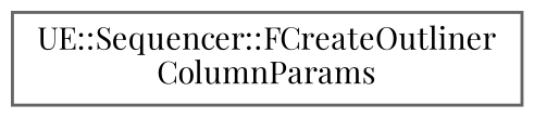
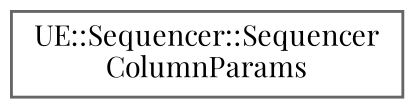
  digraph {
    rankdir=TB
    fontname="Playfair Display"
-   n1 [color=grey40 fillcolor=white fontname="Playfair Display" fontsize=10 height=0.2 label="UE::Sequencer::FCreateOutliner\lColumnParams" shape=box style=filled width=0.4]
+   n1 [color=grey40 fillcolor=white fontname="Playfair Display" fontsize=10 height=0.2 label="UE::Sequencer::Sequencer\lColumnParams" shape=box style=filled width=0.4]
  }
